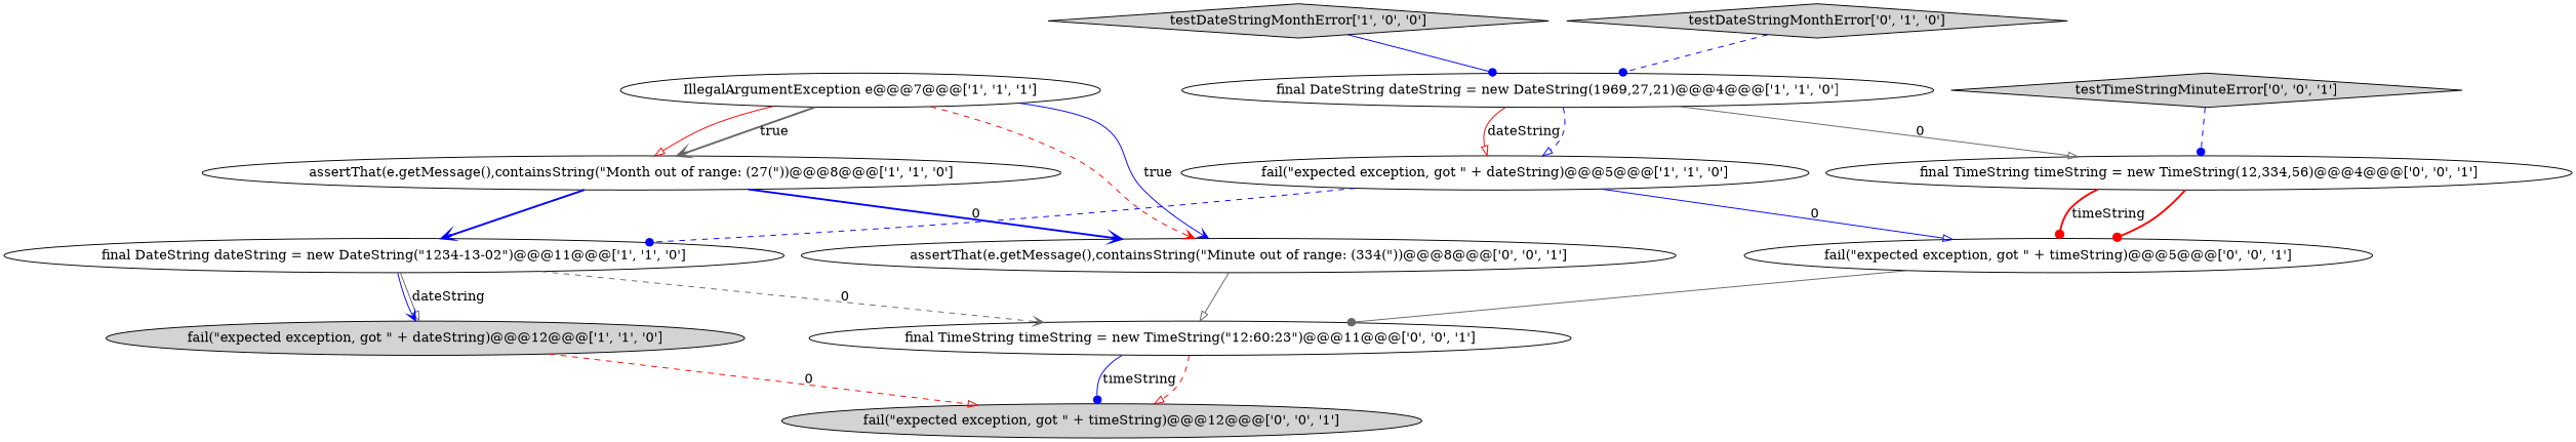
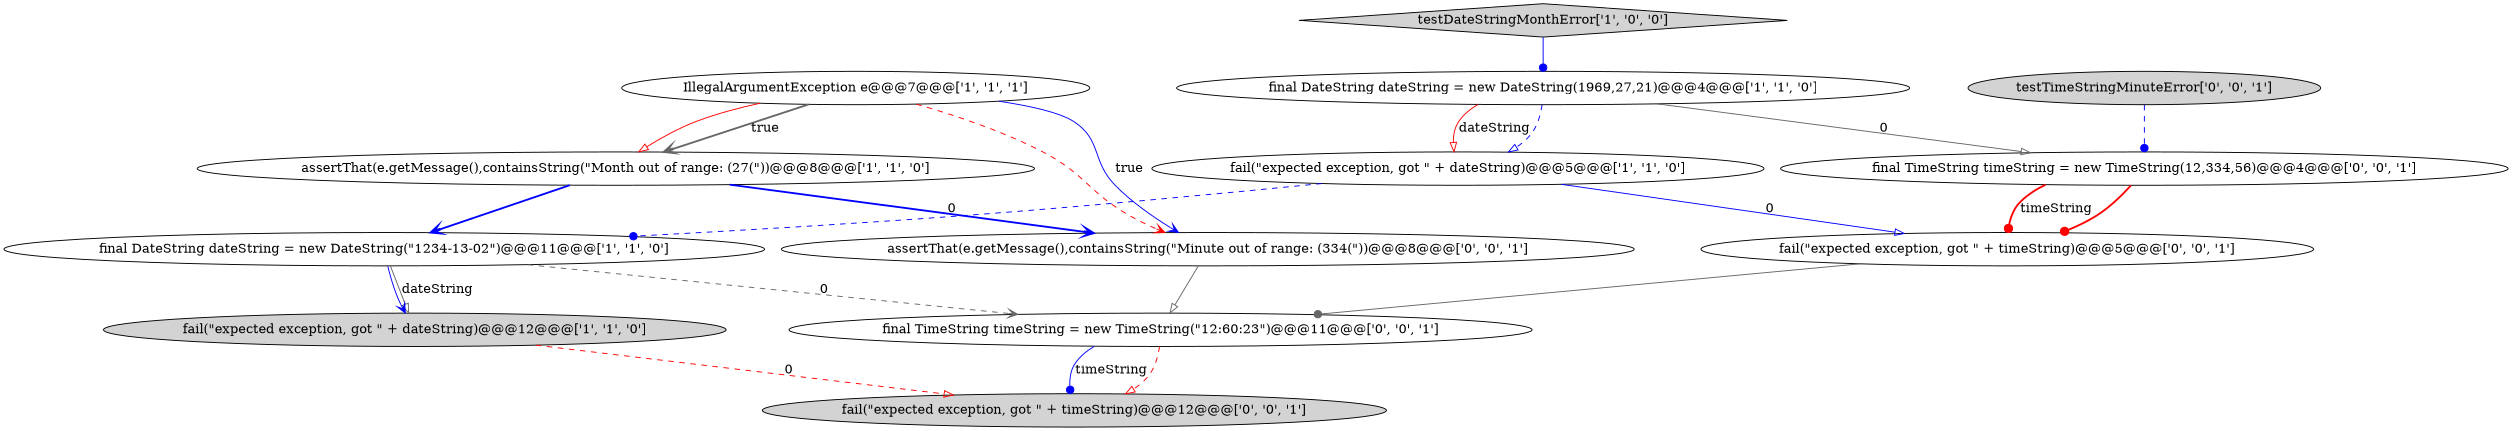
  digraph {
    node [fillcolor=white shape=ellipse style=filled]
    edge [arrowhead=onormal color=blue style=solid]
    n1 [label="assertThat(e.getMessage(),containsString(\"Month out of range: (27(\"))@@@8@@@['1', '1', '0']"]
    n2 [label="assertThat(e.getMessage(),containsString(\"Minute out of range: (334(\"))@@@8@@@['0', '0', '1']"]
    n3 [label="final DateString dateString = new DateString(\"1234-13-02\")@@@11@@@['1', '1', '0']"]
    n4 [label="final TimeString timeString = new TimeString(\"12:60:23\")@@@11@@@['0', '0', '1']"]
    n5 [fillcolor=lightgray label="fail(\"expected exception, got \" + dateString)@@@12@@@['1', '1', '0']"]
    n6 [fillcolor=lightgray label="fail(\"expected exception, got \" + timeString)@@@12@@@['0', '0', '1']"]
    n7 [label="final DateString dateString = new DateString(1969,27,21)@@@4@@@['1', '1', '0']"]
    n8 [label="fail(\"expected exception, got \" + dateString)@@@5@@@['1', '1', '0']"]
    n9 [label="final TimeString timeString = new TimeString(12,334,56)@@@4@@@['0', '0', '1']"]
    n10 [label="fail(\"expected exception, got \" + timeString)@@@5@@@['0', '0', '1']"]
    n11 [fillcolor=lightgray label="testDateStringMonthError['1', '0', '0']" shape=diamond]
    n12 [label="IllegalArgumentException e@@@7@@@['1', '1', '1']"]
-   n13 [fillcolor=lightgray label="testTimeStringMinuteError['0', '0', '1']" shape=diamond]
-   n14 [fillcolor=lightgray label="testDateStringMonthError['0', '1', '0']" shape=diamond]
+   n13 [fillcolor=lightgray label="testTimeStringMinuteError['0', '0', '1']"]
    n1 -> n2 [arrowhead=vee label=0 style=bold]
    n1 -> n3 [arrowhead=vee style=bold]
    n2 -> n4 [color=gray40]
    n3 -> n4 [arrowhead=vee color=gray40 label=0 style=dashed]
    n3 -> n5 [color=gray40 label=dateString]
    n3 -> n5 [arrowhead=vee]
    n4 -> n6 [arrowhead=dot label=timeString]
    n4 -> n6 [color=red style=dashed]
    n5 -> n6 [color=red label=0 style=dashed]
    n7 -> n8 [color=red label=dateString]
    n7 -> n8 [style=dashed]
    n7 -> n9 [color=gray40 label=0]
    n8 -> n3 [arrowhead=dot style=dashed]
    n8 -> n10 [label=0]
    n9 -> n10 [arrowhead=dot color=red style=bold]
    n9 -> n10 [arrowhead=dot color=red label=timeString style=bold]
    n10 -> n4 [arrowhead=dot color=gray40]
    n11 -> n7 [arrowhead=dot]
    n12 -> n1 [color=red]
    n12 -> n1 [arrowhead=vee color=gray40 label=true style=bold]
    n12 -> n2 [arrowhead=vee label=true]
    n12 -> n2 [arrowhead=vee color=red style=dashed]
    n13 -> n9 [arrowhead=dot style=dashed]
-   n14 -> n7 [arrowhead=dot style=dashed]
  }
